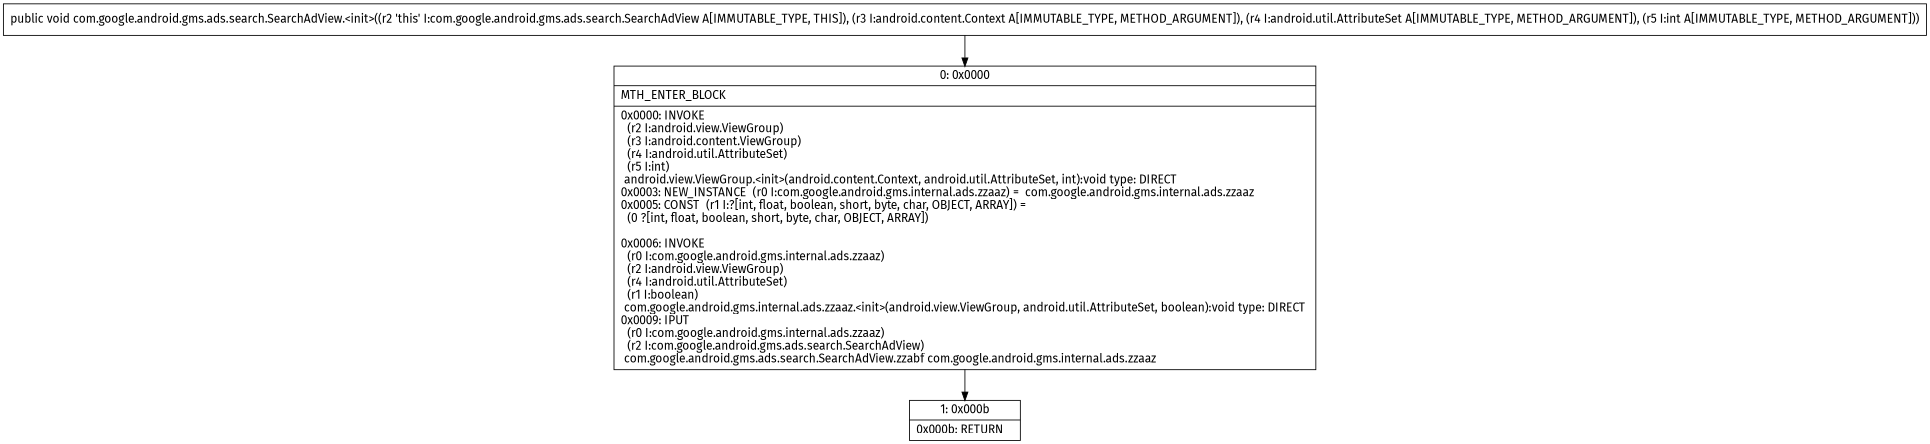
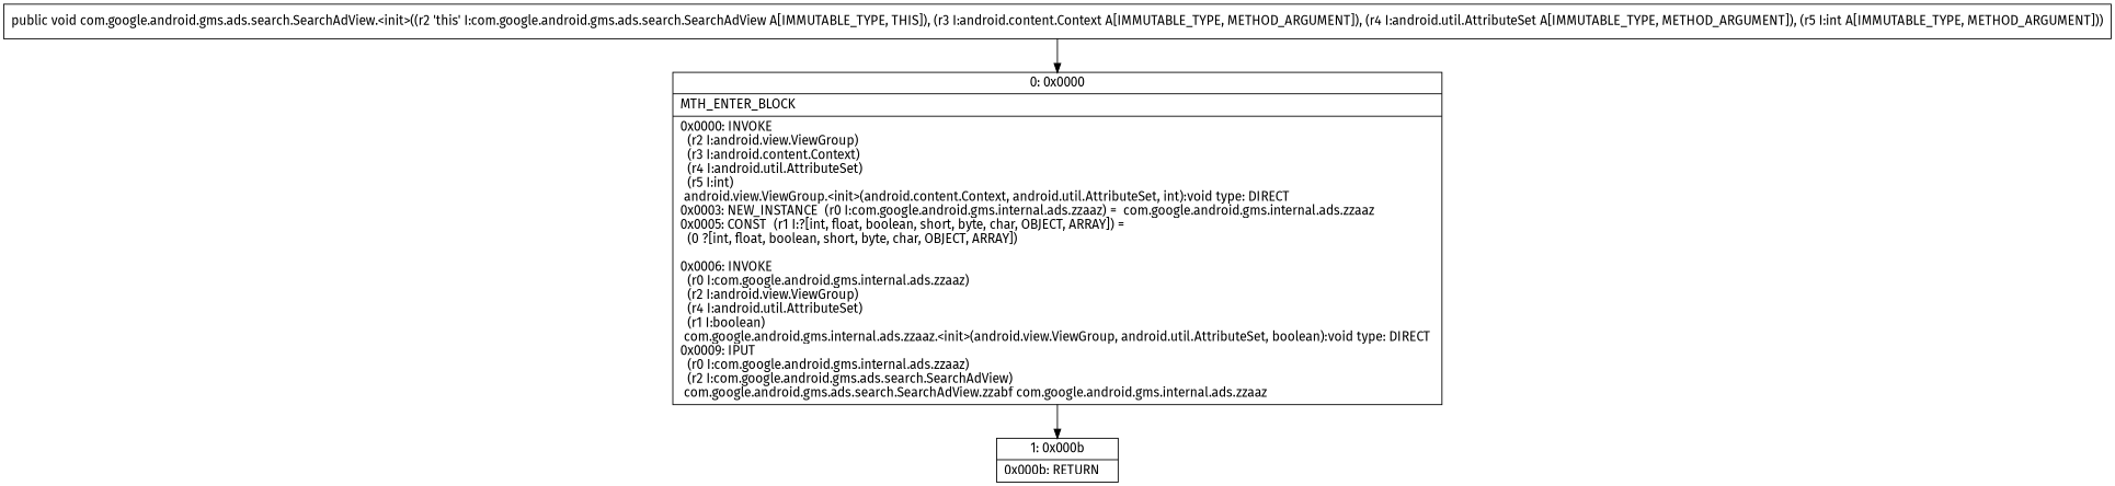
  digraph {
    fontname="Fira Sans"
    node [shape=record fontname="Fira Sans"]
    edge [fontname="Fira Sans"]
-   n1 [label="{0\:\ 0x0000|MTH_ENTER_BLOCK\l|0x0000: INVOKE  \l  (r2 I:android.view.ViewGroup)\l  (r3 I:android.content.ViewGroup)\l  (r4 I:android.util.AttributeSet)\l  (r5 I:int)\l android.view.ViewGroup.\<init\>(android.content.Context, android.util.AttributeSet, int):void type: DIRECT \l0x0003: NEW_INSTANCE  (r0 I:com.google.android.gms.internal.ads.zzaaz) =  com.google.android.gms.internal.ads.zzaaz \l0x0005: CONST  (r1 I:?[int, float, boolean, short, byte, char, OBJECT, ARRAY]) = \l  (0 ?[int, float, boolean, short, byte, char, OBJECT, ARRAY])\l \l0x0006: INVOKE  \l  (r0 I:com.google.android.gms.internal.ads.zzaaz)\l  (r2 I:android.view.ViewGroup)\l  (r4 I:android.util.AttributeSet)\l  (r1 I:boolean)\l com.google.android.gms.internal.ads.zzaaz.\<init\>(android.view.ViewGroup, android.util.AttributeSet, boolean):void type: DIRECT \l0x0009: IPUT  \l  (r0 I:com.google.android.gms.internal.ads.zzaaz)\l  (r2 I:com.google.android.gms.ads.search.SearchAdView)\l com.google.android.gms.ads.search.SearchAdView.zzabf com.google.android.gms.internal.ads.zzaaz \l}"]
+   n1 [label="{0\:\ 0x0000|MTH_ENTER_BLOCK\l|0x0000: INVOKE  \l  (r2 I:android.view.ViewGroup)\l  (r3 I:android.content.Context)\l  (r4 I:android.util.AttributeSet)\l  (r5 I:int)\l android.view.ViewGroup.\<init\>(android.content.Context, android.util.AttributeSet, int):void type: DIRECT \l0x0003: NEW_INSTANCE  (r0 I:com.google.android.gms.internal.ads.zzaaz) =  com.google.android.gms.internal.ads.zzaaz \l0x0005: CONST  (r1 I:?[int, float, boolean, short, byte, char, OBJECT, ARRAY]) = \l  (0 ?[int, float, boolean, short, byte, char, OBJECT, ARRAY])\l \l0x0006: INVOKE  \l  (r0 I:com.google.android.gms.internal.ads.zzaaz)\l  (r2 I:android.view.ViewGroup)\l  (r4 I:android.util.AttributeSet)\l  (r1 I:boolean)\l com.google.android.gms.internal.ads.zzaaz.\<init\>(android.view.ViewGroup, android.util.AttributeSet, boolean):void type: DIRECT \l0x0009: IPUT  \l  (r0 I:com.google.android.gms.internal.ads.zzaaz)\l  (r2 I:com.google.android.gms.ads.search.SearchAdView)\l com.google.android.gms.ads.search.SearchAdView.zzabf com.google.android.gms.internal.ads.zzaaz \l}"]
    n2 [label="{1\:\ 0x000b|0x000b: RETURN   \l}"]
    n3 [label="{public void com.google.android.gms.ads.search.SearchAdView.\<init\>((r2 'this' I:com.google.android.gms.ads.search.SearchAdView A[IMMUTABLE_TYPE, THIS]), (r3 I:android.content.Context A[IMMUTABLE_TYPE, METHOD_ARGUMENT]), (r4 I:android.util.AttributeSet A[IMMUTABLE_TYPE, METHOD_ARGUMENT]), (r5 I:int A[IMMUTABLE_TYPE, METHOD_ARGUMENT])) }"]
    n1 -> n2
    n3 -> n1
  }
